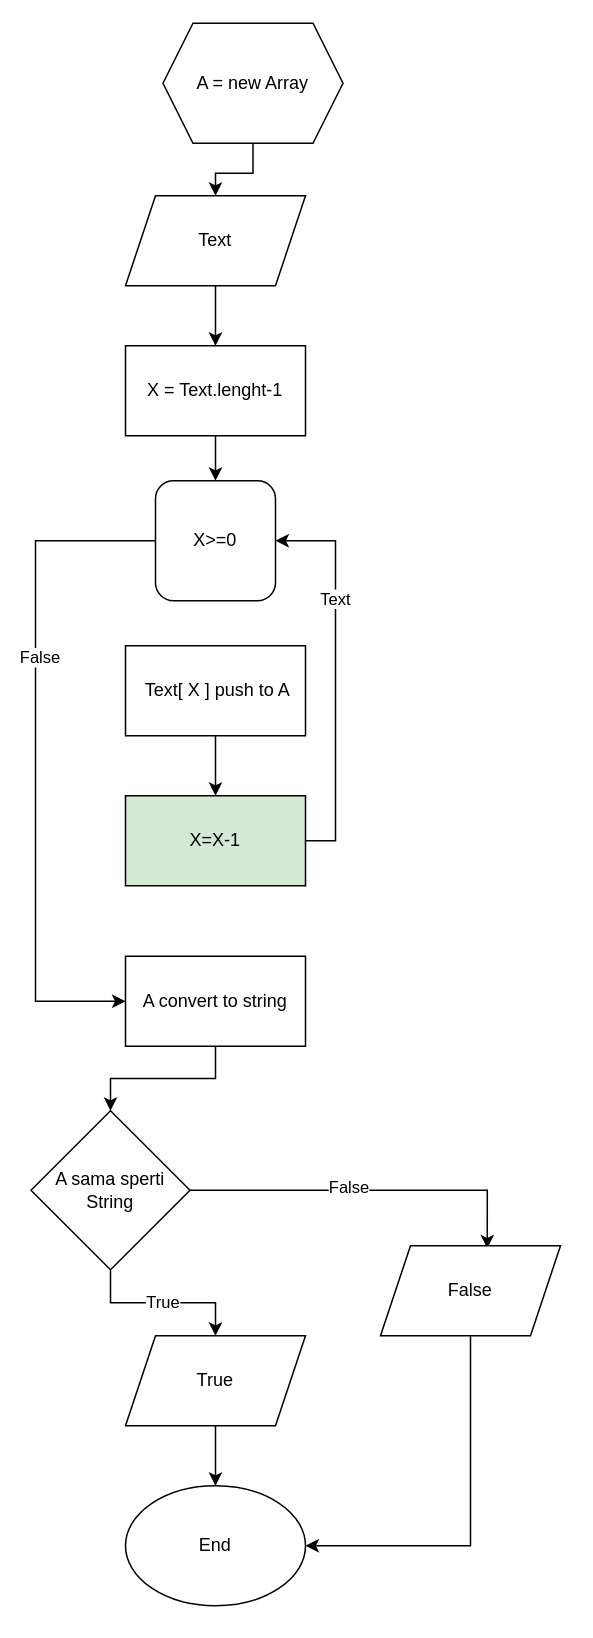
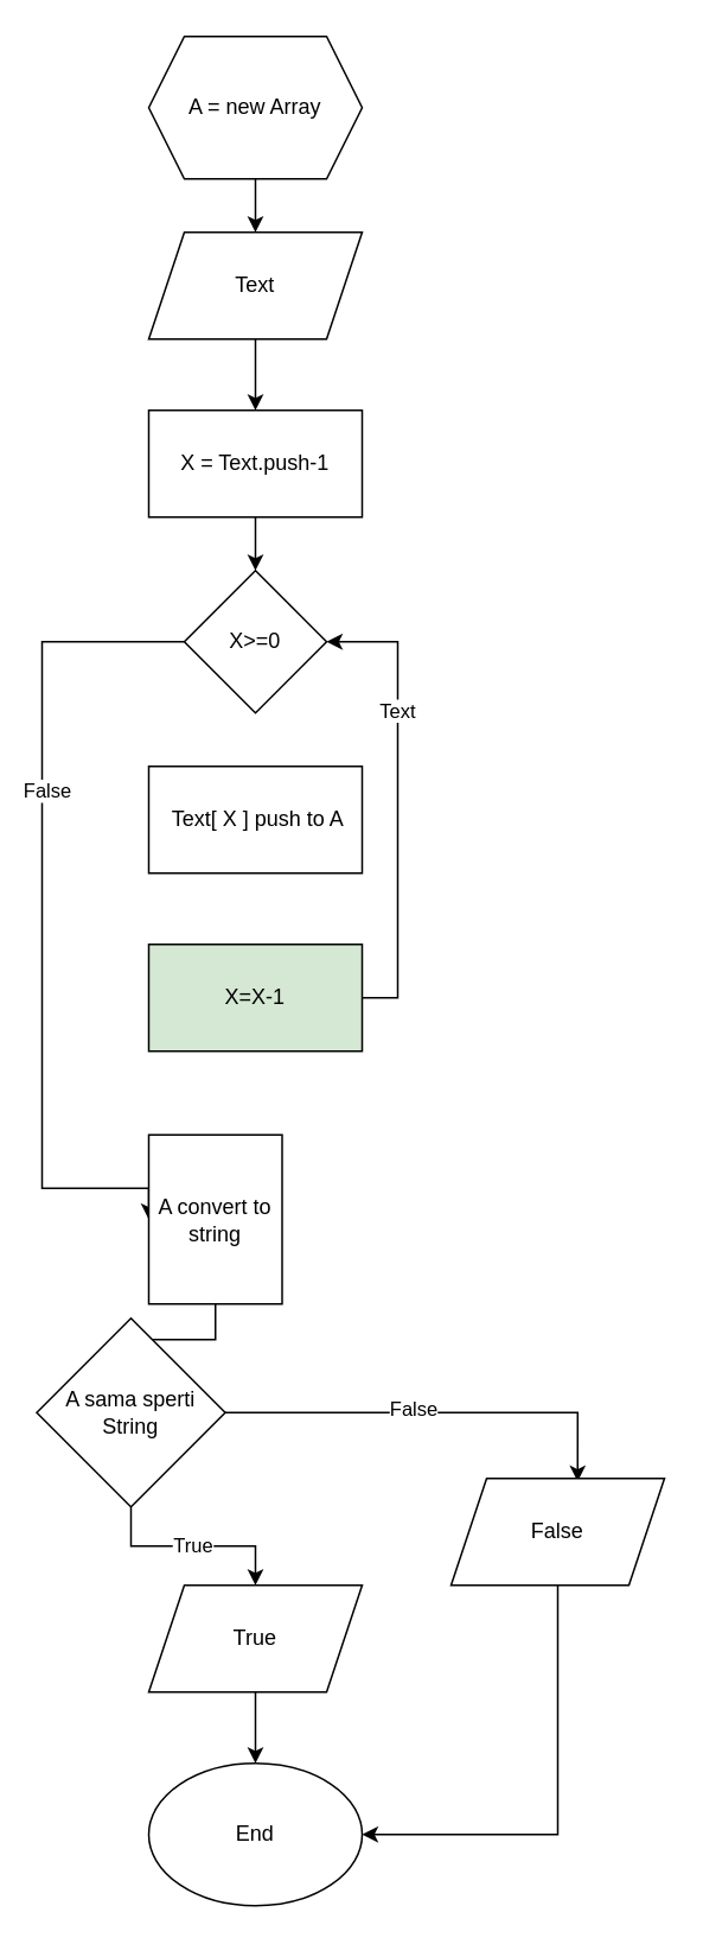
  <mxCell id="0" />
  <mxCell id="1" parent="0" />
  <mxCell id="2" style="edgeStyle=orthogonalEdgeStyle;rounded=0;orthogonalLoop=1;jettySize=auto;html=1;exitX=0.5;exitY=1;exitDx=0;exitDy=0;entryX=0.5;entryY=0;entryDx=0;entryDy=0;" edge="1" parent="1" source="3" target="5"><mxGeometry relative="1" as="geometry" /></mxCell>
- <mxCell id="3" value="A = new Array" style="shape=hexagon;perimeter=hexagonPerimeter2;whiteSpace=wrap;html=1;fixedSize=1;" vertex="1" parent="1"><mxGeometry x="108" y="15" width="120" height="80" as="geometry" /></mxCell>
+ <mxCell id="3" value="A = new Array" style="shape=hexagon;perimeter=hexagonPerimeter2;whiteSpace=wrap;html=1;fixedSize=1;" vertex="1" parent="1"><mxGeometry x="83" y="20" width="120" height="80" as="geometry" /></mxCell>
  <mxCell id="4" style="edgeStyle=orthogonalEdgeStyle;rounded=0;orthogonalLoop=1;jettySize=auto;html=1;exitX=0.5;exitY=1;exitDx=0;exitDy=0;entryX=0.5;entryY=0;entryDx=0;entryDy=0;" edge="1" parent="1" source="5" target="7"><mxGeometry relative="1" as="geometry" /></mxCell>
  <mxCell id="5" value="Text" style="shape=parallelogram;perimeter=parallelogramPerimeter;whiteSpace=wrap;html=1;fixedSize=1;" vertex="1" parent="1"><mxGeometry x="83" y="130" width="120" height="60" as="geometry" /></mxCell>
  <mxCell id="6" style="edgeStyle=orthogonalEdgeStyle;rounded=0;orthogonalLoop=1;jettySize=auto;html=1;exitX=0.5;exitY=1;exitDx=0;exitDy=0;entryX=0.5;entryY=0;entryDx=0;entryDy=0;" edge="1" parent="1" source="7" target="10"><mxGeometry relative="1" as="geometry" /></mxCell>
- <mxCell id="7" value="X = Text.lenght-1" style="rounded=0;whiteSpace=wrap;html=1;" vertex="1" parent="1"><mxGeometry x="83" y="230" width="120" height="60" as="geometry" /></mxCell>
+ <mxCell id="7" value="X = Text.push-1" style="rounded=0;whiteSpace=wrap;html=1;" vertex="1" parent="1"><mxGeometry x="83" y="230" width="120" height="60" as="geometry" /></mxCell>
  <mxCell id="8" style="edgeStyle=orthogonalEdgeStyle;rounded=0;orthogonalLoop=1;jettySize=auto;html=1;exitX=0;exitY=0.5;exitDx=0;exitDy=0;entryX=0;entryY=0.5;entryDx=0;entryDy=0;" edge="1" parent="1" source="10" target="17"><mxGeometry relative="1" as="geometry"><Array as="points"><mxPoint x="23" y="360" /><mxPoint x="23" y="667" /></Array></mxGeometry></mxCell>
  <mxCell id="9" value="False" style="edgeLabel;html=1;align=center;verticalAlign=middle;resizable=0;points=[];" vertex="1" connectable="0" parent="8"><mxGeometry x="-0.298" y="2" relative="1" as="geometry"><mxPoint as="offset" /></mxGeometry></mxCell>
- <mxCell id="10" value="X&amp;gt;=0" style="whiteSpace=wrap;html=1;rounded=1;" vertex="1" parent="1"><mxGeometry x="103" y="320" width="80" height="80" as="geometry" /></mxCell>
- <mxCell id="11" style="edgeStyle=orthogonalEdgeStyle;rounded=0;orthogonalLoop=1;jettySize=auto;html=1;exitX=0.5;exitY=1;exitDx=0;exitDy=0;entryX=0.5;entryY=0;entryDx=0;entryDy=0;" edge="1" parent="1" source="12" target="15"><mxGeometry relative="1" as="geometry" /></mxCell>
+ <mxCell id="10" value="X&amp;gt;=0" style="rhombus;whiteSpace=wrap;html=1;" vertex="1" parent="1"><mxGeometry x="103" y="320" width="80" height="80" as="geometry" /></mxCell>
  <mxCell id="12" value="&amp;nbsp;Text[ X ] push to A" style="rounded=0;whiteSpace=wrap;html=1;" vertex="1" parent="1"><mxGeometry x="83" y="430" width="120" height="60" as="geometry" /></mxCell>
  <mxCell id="13" style="edgeStyle=orthogonalEdgeStyle;rounded=0;orthogonalLoop=1;jettySize=auto;html=1;exitX=1;exitY=0.5;exitDx=0;exitDy=0;entryX=1;entryY=0.5;entryDx=0;entryDy=0;" edge="1" parent="1" source="15" target="10"><mxGeometry relative="1" as="geometry" /></mxCell>
  <mxCell id="14" value="Text" style="edgeLabel;html=1;align=center;verticalAlign=middle;resizable=0;points=[];" vertex="1" connectable="0" parent="13"><mxGeometry x="0.401" y="1" relative="1" as="geometry"><mxPoint as="offset" /></mxGeometry></mxCell>
  <mxCell id="15" value="X=X-1" style="rounded=0;whiteSpace=wrap;html=1;fillColor=#d5e8d4;" vertex="1" parent="1"><mxGeometry x="83" y="530" width="120" height="60" as="geometry" /></mxCell>
  <mxCell id="16" style="edgeStyle=orthogonalEdgeStyle;rounded=0;orthogonalLoop=1;jettySize=auto;html=1;exitX=0.5;exitY=1;exitDx=0;exitDy=0;entryX=0.5;entryY=0;entryDx=0;entryDy=0;" edge="1" parent="1" source="17" target="21"><mxGeometry relative="1" as="geometry" /></mxCell>
- <mxCell id="17" value="A convert to string" style="rounded=0;whiteSpace=wrap;html=1;" vertex="1" parent="1"><mxGeometry x="83" y="637" width="120" height="60" as="geometry" /></mxCell>
+ <mxCell id="17" value="A convert to string" style="rounded=0;whiteSpace=wrap;html=1;" vertex="1" parent="1"><mxGeometry x="83" y="637" width="75" height="95" as="geometry" /></mxCell>
  <mxCell id="18" value="True" style="edgeStyle=orthogonalEdgeStyle;rounded=0;orthogonalLoop=1;jettySize=auto;html=1;exitX=0.5;exitY=1;exitDx=0;exitDy=0;entryX=0.5;entryY=0;entryDx=0;entryDy=0;" edge="1" parent="1" source="21" target="23"><mxGeometry relative="1" as="geometry" /></mxCell>
  <mxCell id="19" style="edgeStyle=orthogonalEdgeStyle;rounded=0;orthogonalLoop=1;jettySize=auto;html=1;exitX=1;exitY=0.5;exitDx=0;exitDy=0;entryX=0.593;entryY=0.03;entryDx=0;entryDy=0;entryPerimeter=0;" edge="1" parent="1" source="21" target="25"><mxGeometry relative="1" as="geometry"><Array as="points"><mxPoint x="324" y="793" /></Array></mxGeometry></mxCell>
  <mxCell id="20" value="False" style="edgeLabel;html=1;align=center;verticalAlign=middle;resizable=0;points=[];" vertex="1" connectable="0" parent="19"><mxGeometry x="-0.118" y="3" relative="1" as="geometry"><mxPoint as="offset" /></mxGeometry></mxCell>
  <mxCell id="21" value="A sama sperti String" style="rhombus;whiteSpace=wrap;html=1;" vertex="1" parent="1"><mxGeometry x="20" y="740" width="106" height="106" as="geometry" /></mxCell>
  <mxCell id="22" style="edgeStyle=orthogonalEdgeStyle;rounded=0;orthogonalLoop=1;jettySize=auto;html=1;exitX=0.5;exitY=1;exitDx=0;exitDy=0;entryX=0.5;entryY=0;entryDx=0;entryDy=0;" edge="1" parent="1" source="23" target="26"><mxGeometry relative="1" as="geometry" /></mxCell>
  <mxCell id="23" value="True" style="shape=parallelogram;perimeter=parallelogramPerimeter;whiteSpace=wrap;html=1;fixedSize=1;" vertex="1" parent="1"><mxGeometry x="83" y="890" width="120" height="60" as="geometry" /></mxCell>
  <mxCell id="24" style="edgeStyle=orthogonalEdgeStyle;rounded=0;orthogonalLoop=1;jettySize=auto;html=1;exitX=0.5;exitY=1;exitDx=0;exitDy=0;entryX=1;entryY=0.5;entryDx=0;entryDy=0;" edge="1" parent="1" source="25" target="26"><mxGeometry relative="1" as="geometry" /></mxCell>
  <mxCell id="25" value="False" style="shape=parallelogram;perimeter=parallelogramPerimeter;whiteSpace=wrap;html=1;fixedSize=1;" vertex="1" parent="1"><mxGeometry x="253" y="830" width="120" height="60" as="geometry" /></mxCell>
  <mxCell id="26" value="End" style="ellipse;whiteSpace=wrap;html=1;" vertex="1" parent="1"><mxGeometry x="83" y="990" width="120" height="80" as="geometry" /></mxCell>
